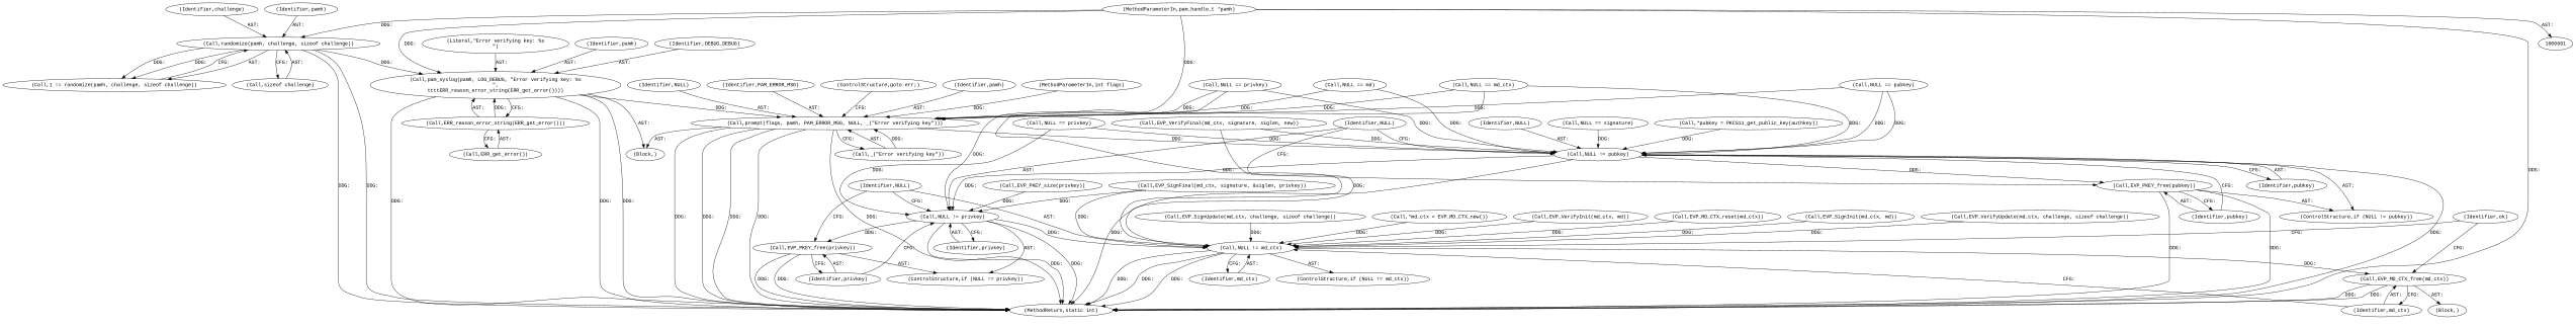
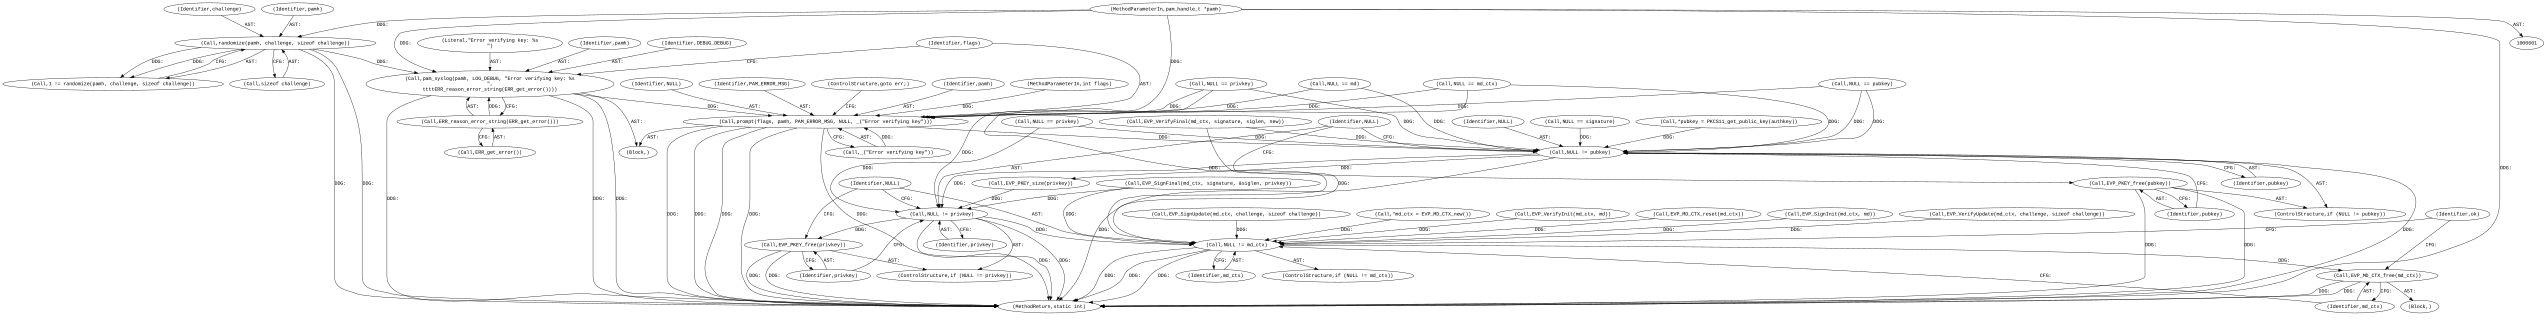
  digraph {
    fontname="Liberation Mono"
    node [fontname="Liberation Mono"]
    edge [fontname="Liberation Mono"]
    n1 [label="(Call,pam_syslog(pamh, LOG_DEBUG, \"Error verifying key: %s\n\",\n\t\t\t\tERR_reason_error_string(ERR_get_error())))"]
    n2 [label="(Call,ERR_reason_error_string(ERR_get_error()))"]
    n3 [label="(Call,prompt(flags, pamh, PAM_ERROR_MSG, NULL, _(\"Error verifying key\")))"]
    n4 [label="(MethodReturn,static int)"]
    n5 [label="(Block,)"]
    n6 [label="(Call,ERR_get_error())"]
    n7 [label="(Call,NULL != pubkey)"]
    n8 [label="(Call,_(\"Error verifying key\"))"]
    n9 [label="(Call,randomize(pamh, challenge, sizeof challenge))"]
    n10 [label="(Call,1 != randomize(pamh, challenge, sizeof challenge))"]
    n11 [label="(Call,sizeof challenge)"]
    n12 [label="(MethodParameterIn,pam_handle_t *pamh)"]
    n13 [label=1000601]
    n14 [label="(Call,EVP_PKEY_free(pubkey))"]
    n15 [label="(Call,NULL != privkey)"]
    n16 [label="(Identifier,pubkey)"]
    n17 [label="(ControlStructure,if (NULL != pubkey))"]
    n18 [label="(Identifier,pubkey)"]
    n19 [label="(Call,EVP_PKEY_free(privkey))"]
    n20 [label="(Call,NULL != md_ctx)"]
    n21 [label="(ControlStructure,if (NULL != privkey))"]
    n22 [label="(Identifier,privkey)"]
    n23 [label="(Identifier,privkey)"]
    n24 [label="(Call,EVP_MD_CTX_free(md_ctx))"]
    n25 [label="(Identifier,md_ctx)"]
    n26 [label="(ControlStructure,if (NULL != md_ctx))"]
    n27 [label="(Block,)"]
    n28 [label="(Identifier,md_ctx)"]
    n29 [label="(Call,*pubkey = PKCS11_get_public_key(authkey))"]
    n30 [label="(Identifier,pamh)"]
    n31 [label="(Call,NULL == pubkey)"]
    n32 [label="(Identifier,ok)"]
+   n33 [label="(Identifier,flags)"]
    n34 [label="(Identifier,challenge)"]
    n35 [label="(Identifier,DEBUG_DEBUG)"]
    n36 [label="(Identifier,NULL)"]
    n37 [label="(MethodParameterIn,int flags)"]
    n38 [label="(Call,EVP_VerifyInit(md_ctx, md))"]
    n39 [label="(Identifier,NULL)"]
    n40 [label="(Call,NULL == privkey)"]
    n41 [label="(Call,EVP_MD_CTX_reset(md_ctx))"]
    n42 [label="(Identifier,PAM_ERROR_MSG)"]
    n43 [label="(ControlStructure,goto err;)"]
    n44 [label="(Call,EVP_SignInit(md_ctx, md))"]
    n45 [label="(Call,EVP_PKEY_size(privkey))"]
    n46 [label="(Call,EVP_VerifyUpdate(md_ctx, challenge, sizeof challenge))"]
    n47 [label="(Identifier,pamh)"]
    n48 [label="(Call,NULL == md)"]
    n49 [label="(Call,NULL == privkey)"]
    n50 [label="(Call,EVP_VerifyFinal(md_ctx, signature, siglen, new))"]
    n51 [label="(Call,EVP_SignFinal(md_ctx, signature, &siglen, privkey))"]
    n52 [label="(Call,EVP_SignUpdate(md_ctx, challenge, sizeof challenge))"]
    n53 [label="(Call,NULL == md_ctx)"]
    n54 [label="(Literal,\"Error verifying key: %s\n\")"]
    n55 [label="(Identifier,NULL)"]
    n56 [label="(Identifier,NULL)"]
    n57 [label="(Call,*md_ctx = EVP_MD_CTX_new())"]
    n58 [label="(Call,NULL == signature)"]
    n59 [label="(Identifier,pamh)"]
    n1 -> n2 [label="CFG: "]
    n1 -> n3 [label="DDG: "]
    n1 -> n4 [label="DDG: "]
    n1 -> n4 [label="DDG: "]
    n1 -> n4 [label="DDG: "]
    n1 -> n5 [label="AST: "]
    n2 -> n1 [label="AST: "]
    n2 -> n1 [label="DDG: "]
    n2 -> n6 [label="CFG: "]
    n3 -> n4 [label="DDG: "]
    n3 -> n4 [label="DDG: "]
    n3 -> n4 [label="DDG: "]
    n3 -> n4 [label="DDG: "]
    n3 -> n4 [label="DDG: "]
    n3 -> n5 [label="AST: "]
    n3 -> n7 [label="DDG: "]
    n3 -> n8 [label="CFG: "]
    n6 -> n2 [label="AST: "]
    n7 -> n4 [label="DDG: "]
    n7 -> n4 [label="DDG: "]
-   n7 -> n14 [label="DDG: "]
+   n7 -> n45 [label="DDG: "]
    n7 -> n15 [label="DDG: "]
    n7 -> n16 [label="CFG: "]
    n7 -> n17 [label="AST: "]
    n8 -> n3 [label="AST: "]
    n8 -> n3 [label="DDG: "]
    n9 -> n1 [label="DDG: "]
    n9 -> n4 [label="DDG: "]
    n9 -> n4 [label="DDG: "]
    n9 -> n10 [label="AST: "]
    n9 -> n10 [label="DDG: "]
    n9 -> n10 [label="DDG: "]
    n9 -> n11 [label="CFG: "]
    n10 -> n9 [label="CFG: "]
    n11 -> n9 [label="AST: "]
    n12 -> n1 [label="DDG: "]
    n12 -> n3 [label="DDG: "]
    n12 -> n4 [label="DDG: "]
    n12 -> n9 [label="DDG: "]
    n12 -> n13 [label="AST: "]
    n14 -> n4 [label="DDG: "]
    n14 -> n4 [label="DDG: "]
    n14 -> n17 [label="AST: "]
    n14 -> n18 [label="CFG: "]
    n15 -> n4 [label="DDG: "]
    n15 -> n4 [label="DDG: "]
    n15 -> n19 [label="DDG: "]
    n15 -> n20 [label="DDG: "]
    n15 -> n21 [label="AST: "]
    n15 -> n22 [label="CFG: "]
    n16 -> n7 [label="AST: "]
    n18 -> n7 [label="CFG: "]
    n18 -> n14 [label="AST: "]
    n19 -> n4 [label="DDG: "]
    n19 -> n4 [label="DDG: "]
    n19 -> n21 [label="AST: "]
    n19 -> n23 [label="CFG: "]
    n20 -> n4 [label="DDG: "]
    n20 -> n4 [label="DDG: "]
    n20 -> n4 [label="DDG: "]
    n20 -> n24 [label="DDG: "]
    n20 -> n25 [label="CFG: "]
    n20 -> n26 [label="AST: "]
    n22 -> n15 [label="AST: "]
    n23 -> n15 [label="CFG: "]
    n23 -> n19 [label="AST: "]
    n24 -> n4 [label="DDG: "]
    n24 -> n4 [label="DDG: "]
    n24 -> n27 [label="AST: "]
    n24 -> n28 [label="CFG: "]
    n25 -> n20 [label="AST: "]
    n28 -> n20 [label="CFG: "]
    n28 -> n24 [label="AST: "]
    n29 -> n7 [label="DDG: "]
    n30 -> n9 [label="AST: "]
    n31 -> n3 [label="DDG: "]
    n31 -> n7 [label="DDG: "]
    n31 -> n7 [label="DDG: "]
    n32 -> n20 [label="CFG: "]
    n32 -> n24 [label="CFG: "]
+   n33 -> n1 [label="CFG: "]
+   n33 -> n3 [label="AST: "]
    n34 -> n9 [label="AST: "]
    n35 -> n1 [label="AST: "]
    n36 -> n15 [label="CFG: "]
    n36 -> n19 [label="CFG: "]
    n36 -> n20 [label="AST: "]
    n37 -> n3 [label="DDG: "]
    n38 -> n20 [label="DDG: "]
    n39 -> n7 [label="CFG: "]
    n39 -> n14 [label="CFG: "]
    n39 -> n15 [label="AST: "]
    n40 -> n3 [label="DDG: "]
    n40 -> n7 [label="DDG: "]
    n40 -> n15 [label="DDG: "]
    n41 -> n20 [label="DDG: "]
    n42 -> n3 [label="AST: "]
    n43 -> n3 [label="CFG: "]
    n44 -> n20 [label="DDG: "]
    n45 -> n15 [label="DDG: "]
    n46 -> n20 [label="DDG: "]
    n47 -> n3 [label="AST: "]
    n48 -> n3 [label="DDG: "]
    n48 -> n7 [label="DDG: "]
    n49 -> n7 [label="DDG: "]
    n49 -> n15 [label="DDG: "]
    n50 -> n7 [label="DDG: "]
    n50 -> n20 [label="DDG: "]
    n51 -> n15 [label="DDG: "]
    n51 -> n20 [label="DDG: "]
    n52 -> n20 [label="DDG: "]
    n53 -> n3 [label="DDG: "]
    n53 -> n7 [label="DDG: "]
    n53 -> n20 [label="DDG: "]
    n54 -> n1 [label="AST: "]
    n55 -> n3 [label="AST: "]
    n56 -> n7 [label="AST: "]
    n57 -> n20 [label="DDG: "]
    n58 -> n7 [label="DDG: "]
    n59 -> n1 [label="AST: "]
  }
